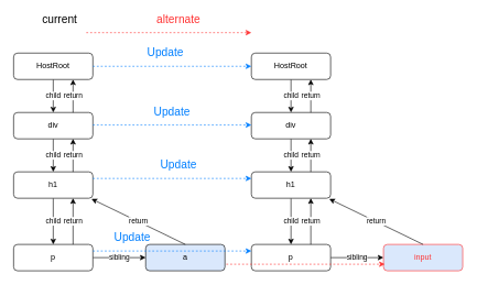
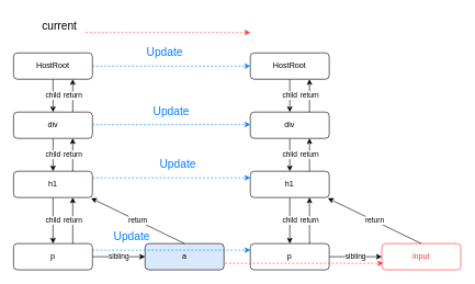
  <mxCell id="0" />
  <mxCell id="1" parent="0" />
  <mxCell id="2" value="child" style="edgeStyle=orthogonalEdgeStyle;rounded=0;orthogonalLoop=1;jettySize=auto;html=1;" edge="1" parent="1" source="3" target="5"><mxGeometry relative="1" as="geometry" /></mxCell>
  <mxCell id="3" value="HostRoot" style="rounded=1;whiteSpace=wrap;html=1;" vertex="1" parent="1"><mxGeometry x="20" y="80" width="120" height="40" as="geometry" /></mxCell>
  <mxCell id="4" value="child" style="edgeStyle=orthogonalEdgeStyle;rounded=0;orthogonalLoop=1;jettySize=auto;html=1;" edge="1" parent="1" source="5" target="7"><mxGeometry relative="1" as="geometry" /></mxCell>
  <mxCell id="5" value="div" style="rounded=1;whiteSpace=wrap;html=1;" vertex="1" parent="1"><mxGeometry x="20" y="170" width="120" height="40" as="geometry" /></mxCell>
  <mxCell id="6" value="child" style="edgeStyle=orthogonalEdgeStyle;rounded=0;orthogonalLoop=1;jettySize=auto;html=1;" edge="1" parent="1" source="7" target="9"><mxGeometry relative="1" as="geometry" /></mxCell>
  <mxCell id="7" value="h1" style="rounded=1;whiteSpace=wrap;html=1;" vertex="1" parent="1"><mxGeometry x="20" y="260" width="120" height="40" as="geometry" /></mxCell>
  <mxCell id="8" value="sibling" style="edgeStyle=orthogonalEdgeStyle;rounded=0;orthogonalLoop=1;jettySize=auto;html=1;" edge="1" parent="1" source="9" target="10"><mxGeometry relative="1" as="geometry" /></mxCell>
  <mxCell id="9" value="p" style="rounded=1;whiteSpace=wrap;html=1;" vertex="1" parent="1"><mxGeometry x="20" y="370" width="120" height="40" as="geometry" /></mxCell>
  <mxCell id="10" value="a" style="rounded=1;whiteSpace=wrap;html=1;fillColor=#dae8fc;" vertex="1" parent="1"><mxGeometry x="220" y="370" width="120" height="40" as="geometry" /></mxCell>
  <mxCell id="11" value="return" style="endArrow=classic;html=1;entryX=0.75;entryY=1;entryDx=0;entryDy=0;exitX=0.75;exitY=0;exitDx=0;exitDy=0;" edge="1" parent="1" source="5" target="3"><mxGeometry width="50" height="50" relative="1" as="geometry"><mxPoint x="100" y="170" as="sourcePoint" /><mxPoint x="150" y="120" as="targetPoint" /></mxGeometry></mxCell>
  <mxCell id="12" value="return" style="endArrow=classic;html=1;entryX=0.75;entryY=1;entryDx=0;entryDy=0;exitX=0.75;exitY=0;exitDx=0;exitDy=0;" edge="1" parent="1" source="7" target="5"><mxGeometry width="50" height="50" relative="1" as="geometry"><mxPoint x="100" y="260" as="sourcePoint" /><mxPoint x="150" y="210" as="targetPoint" /></mxGeometry></mxCell>
  <mxCell id="13" value="return" style="endArrow=classic;html=1;entryX=0.75;entryY=1;entryDx=0;entryDy=0;exitX=0.75;exitY=0;exitDx=0;exitDy=0;" edge="1" parent="1" source="9" target="7"><mxGeometry width="50" height="50" relative="1" as="geometry"><mxPoint x="110" y="350" as="sourcePoint" /><mxPoint x="160" y="330" as="targetPoint" /></mxGeometry></mxCell>
  <mxCell id="14" value="return" style="endArrow=classic;html=1;entryX=0.983;entryY=1.025;entryDx=0;entryDy=0;entryPerimeter=0;" edge="1" parent="1" target="7"><mxGeometry width="50" height="50" relative="1" as="geometry"><mxPoint x="280" y="370" as="sourcePoint" /><mxPoint x="330" y="320" as="targetPoint" /></mxGeometry></mxCell>
- <mxCell id="15" value="current" style="text;html=1;strokeColor=none;fillColor=none;align=center;verticalAlign=middle;whiteSpace=wrap;rounded=0;fontSize=17;" vertex="1" parent="1"><mxGeometry x="70" y="20" width="40" height="20" as="geometry" /></mxCell>
+ <mxCell id="15" value="current" style="text;html=1;strokeColor=none;fillColor=none;align=center;verticalAlign=middle;whiteSpace=wrap;rounded=0;fontSize=17;" vertex="1" parent="1"><mxGeometry x="70" y="30" width="40" height="20" as="geometry" /></mxCell>
  <mxCell id="16" value="child" style="edgeStyle=orthogonalEdgeStyle;rounded=0;orthogonalLoop=1;jettySize=auto;html=1;" edge="1" parent="1" source="17" target="19"><mxGeometry relative="1" as="geometry" /></mxCell>
  <mxCell id="17" value="HostRoot" style="rounded=1;whiteSpace=wrap;html=1;" vertex="1" parent="1"><mxGeometry x="380" y="80" width="120" height="40" as="geometry" /></mxCell>
  <mxCell id="18" value="child" style="edgeStyle=orthogonalEdgeStyle;rounded=0;orthogonalLoop=1;jettySize=auto;html=1;" edge="1" parent="1" source="19" target="21"><mxGeometry relative="1" as="geometry" /></mxCell>
  <mxCell id="19" value="div" style="rounded=1;whiteSpace=wrap;html=1;" vertex="1" parent="1"><mxGeometry x="380" y="170" width="120" height="40" as="geometry" /></mxCell>
  <mxCell id="20" value="child" style="edgeStyle=orthogonalEdgeStyle;rounded=0;orthogonalLoop=1;jettySize=auto;html=1;" edge="1" parent="1" source="21" target="23"><mxGeometry relative="1" as="geometry" /></mxCell>
  <mxCell id="21" value="h1" style="rounded=1;whiteSpace=wrap;html=1;" vertex="1" parent="1"><mxGeometry x="380" y="260" width="120" height="40" as="geometry" /></mxCell>
  <mxCell id="22" value="sibling" style="edgeStyle=orthogonalEdgeStyle;rounded=0;orthogonalLoop=1;jettySize=auto;html=1;" edge="1" parent="1" source="23" target="24"><mxGeometry relative="1" as="geometry" /></mxCell>
  <mxCell id="23" value="p" style="rounded=1;whiteSpace=wrap;html=1;" vertex="1" parent="1"><mxGeometry x="380" y="370" width="120" height="40" as="geometry" /></mxCell>
- <mxCell id="24" value="input" style="rounded=1;whiteSpace=wrap;html=1;fontColor=#FF3333;strokeColor=#FF3333;fillColor=#dae8fc;" vertex="1" parent="1"><mxGeometry x="580" y="370" width="120" height="40" as="geometry" /></mxCell>
+ <mxCell id="24" value="input" style="rounded=1;whiteSpace=wrap;html=1;fontColor=#FF3333;strokeColor=#FF3333;" vertex="1" parent="1"><mxGeometry x="580" y="370" width="120" height="40" as="geometry" /></mxCell>
  <mxCell id="25" value="return" style="endArrow=classic;html=1;entryX=0.75;entryY=1;entryDx=0;entryDy=0;exitX=0.75;exitY=0;exitDx=0;exitDy=0;" edge="1" parent="1" source="19" target="17"><mxGeometry width="50" height="50" relative="1" as="geometry"><mxPoint x="460" y="170" as="sourcePoint" /><mxPoint x="510" y="120" as="targetPoint" /></mxGeometry></mxCell>
  <mxCell id="26" value="return" style="endArrow=classic;html=1;entryX=0.75;entryY=1;entryDx=0;entryDy=0;exitX=0.75;exitY=0;exitDx=0;exitDy=0;" edge="1" parent="1" source="21" target="19"><mxGeometry width="50" height="50" relative="1" as="geometry"><mxPoint x="460" y="260" as="sourcePoint" /><mxPoint x="510" y="210" as="targetPoint" /></mxGeometry></mxCell>
  <mxCell id="27" value="return" style="endArrow=classic;html=1;entryX=0.75;entryY=1;entryDx=0;entryDy=0;exitX=0.75;exitY=0;exitDx=0;exitDy=0;" edge="1" parent="1" source="23" target="21"><mxGeometry width="50" height="50" relative="1" as="geometry"><mxPoint x="470" y="350" as="sourcePoint" /><mxPoint x="520" y="330" as="targetPoint" /></mxGeometry></mxCell>
  <mxCell id="28" value="return" style="endArrow=classic;html=1;entryX=0.983;entryY=1.025;entryDx=0;entryDy=0;entryPerimeter=0;" edge="1" parent="1" target="21"><mxGeometry width="50" height="50" relative="1" as="geometry"><mxPoint x="640" y="370" as="sourcePoint" /><mxPoint x="690" y="320" as="targetPoint" /></mxGeometry></mxCell>
  <mxCell id="29" value="" style="endArrow=classic;html=1;dashed=1;fontSize=17;fontColor=#FF3333;entryX=0;entryY=0.5;entryDx=0;entryDy=0;exitX=1;exitY=0.5;exitDx=0;exitDy=0;strokeColor=#007FFF;" edge="1" parent="1" source="3" target="17"><mxGeometry width="50" height="50" relative="1" as="geometry"><mxPoint x="140" y="105" as="sourcePoint" /><mxPoint x="190" y="55" as="targetPoint" /></mxGeometry></mxCell>
  <mxCell id="30" value="" style="endArrow=classic;html=1;dashed=1;fontSize=17;fontColor=#FF3333;entryX=0;entryY=0.5;entryDx=0;entryDy=0;exitX=1;exitY=0.5;exitDx=0;exitDy=0;strokeColor=#007FFF;" edge="1" parent="1"><mxGeometry width="50" height="50" relative="1" as="geometry"><mxPoint x="140" y="189" as="sourcePoint" /><mxPoint x="380" y="189" as="targetPoint" /></mxGeometry></mxCell>
  <mxCell id="31" value="" style="endArrow=classic;html=1;dashed=1;fontSize=17;fontColor=#FF3333;entryX=0;entryY=0.5;entryDx=0;entryDy=0;exitX=1;exitY=0.5;exitDx=0;exitDy=0;strokeColor=#007FFF;" edge="1" parent="1"><mxGeometry width="50" height="50" relative="1" as="geometry"><mxPoint x="140" y="270" as="sourcePoint" /><mxPoint x="380" y="270" as="targetPoint" /></mxGeometry></mxCell>
  <mxCell id="32" value="" style="endArrow=classic;html=1;dashed=1;fontSize=17;fontColor=#FF3333;entryX=0;entryY=0.5;entryDx=0;entryDy=0;exitX=1;exitY=0.5;exitDx=0;exitDy=0;strokeColor=#007FFF;" edge="1" parent="1"><mxGeometry width="50" height="50" relative="1" as="geometry"><mxPoint x="140" y="380" as="sourcePoint" /><mxPoint x="380" y="380" as="targetPoint" /></mxGeometry></mxCell>
  <mxCell id="33" value="" style="endArrow=classic;html=1;dashed=1;fontSize=17;fontColor=#FF3333;entryX=0;entryY=0.5;entryDx=0;entryDy=0;exitX=1;exitY=0.5;exitDx=0;exitDy=0;strokeColor=#FF3333;" edge="1" parent="1"><mxGeometry width="50" height="50" relative="1" as="geometry"><mxPoint x="342" y="400" as="sourcePoint" /><mxPoint x="582" y="400" as="targetPoint" /></mxGeometry></mxCell>
  <mxCell id="34" value="Update" style="text;html=1;strokeColor=none;fillColor=none;align=center;verticalAlign=middle;whiteSpace=wrap;rounded=0;fontSize=17;fontColor=#007FFF;" vertex="1" parent="1"><mxGeometry x="230" y="70" width="40" height="20" as="geometry" /></mxCell>
  <mxCell id="35" value="Update" style="text;html=1;strokeColor=none;fillColor=none;align=center;verticalAlign=middle;whiteSpace=wrap;rounded=0;fontSize=17;fontColor=#007FFF;" vertex="1" parent="1"><mxGeometry x="240" y="160" width="40" height="20" as="geometry" /></mxCell>
  <mxCell id="36" value="Update" style="text;html=1;strokeColor=none;fillColor=none;align=center;verticalAlign=middle;whiteSpace=wrap;rounded=0;fontSize=17;fontColor=#007FFF;" vertex="1" parent="1"><mxGeometry x="250" y="240" width="40" height="20" as="geometry" /></mxCell>
  <mxCell id="37" value="Update" style="text;html=1;strokeColor=none;fillColor=none;align=center;verticalAlign=middle;whiteSpace=wrap;rounded=0;fontSize=17;fontColor=#007FFF;" vertex="1" parent="1"><mxGeometry x="180" y="350" width="40" height="20" as="geometry" /></mxCell>
  <mxCell id="38" value="" style="endArrow=classic;html=1;dashed=1;strokeColor=#FF3333;fontSize=17;fontColor=#FF3333;" edge="1" parent="1"><mxGeometry width="50" height="50" relative="1" as="geometry"><mxPoint x="130" y="49" as="sourcePoint" /><mxPoint x="380" y="49" as="targetPoint" /></mxGeometry></mxCell>
- <mxCell id="39" value="alternate" style="text;html=1;strokeColor=none;fillColor=none;align=center;verticalAlign=middle;whiteSpace=wrap;rounded=0;fontSize=17;fontColor=#FF3333;" vertex="1" parent="1"><mxGeometry x="250" y="20" width="40" height="20" as="geometry" /></mxCell>
